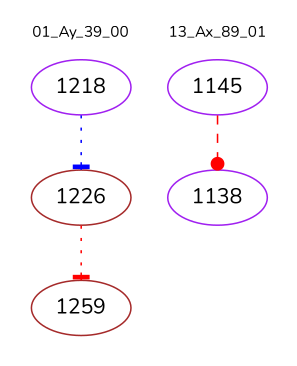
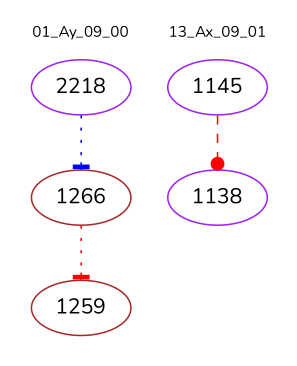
  digraph {
    fontname=Nunito
    node [color=purple fontname=Nunito]
    edge [arrowhead=tee color=red fontname=Nunito style=dotted]
-   n1 [label=1218]
-   n2 [color=brown label=1226]
+   n1 [label=2218]
+   n2 [color=brown label=1266]
    n3 [color=brown label=1259]
    n4 [label=1145]
    n5 [label=1138]
    subgraph cluster_1 {
      color=white
      fontsize=10
-     label="01_Ay_39_00"
+     label="01_Ay_09_00"
      n1
      n2
      n3
    }
    subgraph cluster_2 {
      color=white
      fontsize=10
-     label="13_Ax_89_01"
+     label="13_Ax_09_01"
      n4
      n5
    }
    n1 -> n2 [color=blue]
    n2 -> n3
    n4 -> n5 [arrowhead=dot style=dashed]
  }
